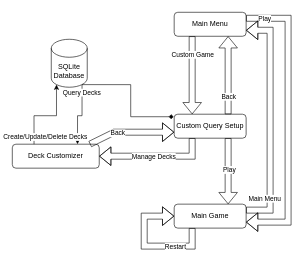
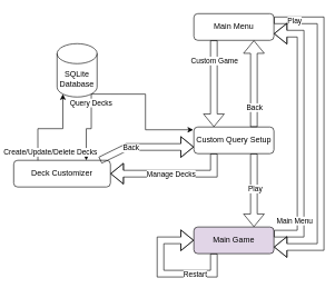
  <mxCell id="0" />
  <mxCell id="1" parent="0" />
  <mxCell id="2" value="Main Menu" style="rounded=1;whiteSpace=wrap;html=1;fontSize=12;glass=0;strokeWidth=1;shadow=0;" parent="1" vertex="1"><mxGeometry x="290" y="20" width="120" height="40" as="geometry" /></mxCell>
- <mxCell id="3" value="Main Game" style="rounded=1;whiteSpace=wrap;html=1;fontSize=12;glass=0;strokeWidth=1;shadow=0;" parent="1" vertex="1"><mxGeometry x="290" y="340" width="120" height="40" as="geometry" /></mxCell>
+ <mxCell id="3" value="Main Game" style="rounded=1;whiteSpace=wrap;html=1;fontSize=12;glass=0;strokeWidth=1;shadow=0;fillColor=#e1d5e7;" parent="1" vertex="1"><mxGeometry x="290" y="340" width="120" height="40" as="geometry" /></mxCell>
  <mxCell id="4" value="Custom Query Setup" style="rounded=1;whiteSpace=wrap;html=1;fontSize=12;glass=0;strokeWidth=1;shadow=0;" parent="1" vertex="1"><mxGeometry x="290" y="190" width="120" height="40" as="geometry" /></mxCell>
  <mxCell id="5" style="edgeStyle=orthogonalEdgeStyle;rounded=0;orthogonalLoop=1;jettySize=auto;html=1;exitX=0.855;exitY=1;exitDx=0;exitDy=-4.35;exitPerimeter=0;entryX=0.75;entryY=0;entryDx=0;entryDy=0;" parent="1" source="7" target="8" edge="1"><mxGeometry relative="1" as="geometry" /></mxCell>
  <mxCell id="6" value="Query Decks" style="edgeLabel;html=1;align=center;verticalAlign=middle;resizable=0;points=[];" parent="5" vertex="1" connectable="0"><mxGeometry x="0.247" relative="1" as="geometry"><mxPoint x="7" y="-47" as="offset" /></mxGeometry></mxCell>
  <mxCell id="7" value="SQLite&lt;br&gt;Database" style="shape=cylinder3;whiteSpace=wrap;html=1;boundedLbl=1;backgroundOutline=1;size=15;" parent="1" vertex="1"><mxGeometry x="85" y="65" width="60" height="80" as="geometry" /></mxCell>
  <mxCell id="8" value="Deck Customizer" style="rounded=1;whiteSpace=wrap;html=1;fontSize=12;glass=0;strokeWidth=1;shadow=0;" parent="1" vertex="1"><mxGeometry x="20" y="240" width="145" height="40" as="geometry" /></mxCell>
  <mxCell id="9" style="edgeStyle=orthogonalEdgeStyle;rounded=0;orthogonalLoop=1;jettySize=auto;html=1;exitX=0.25;exitY=0;exitDx=0;exitDy=0;entryX=0.145;entryY=1;entryDx=0;entryDy=-4.35;entryPerimeter=0;" parent="1" source="8" target="7" edge="1"><mxGeometry relative="1" as="geometry" /></mxCell>
  <mxCell id="10" value="&lt;div&gt;Create/Update/Delete Decks&lt;/div&gt;" style="edgeLabel;html=1;align=center;verticalAlign=middle;resizable=0;points=[];" parent="9" vertex="1" connectable="0"><mxGeometry x="-0.035" relative="1" as="geometry"><mxPoint y="35" as="offset" /></mxGeometry></mxCell>
  <mxCell id="11" value="" style="shape=flexArrow;endArrow=classic;html=1;rounded=0;entryX=0.25;entryY=0;entryDx=0;entryDy=0;exitX=0.25;exitY=1;exitDx=0;exitDy=0;" parent="1" source="2" target="4" edge="1"><mxGeometry width="50" height="50" relative="1" as="geometry"><mxPoint x="340" y="250" as="sourcePoint" /><mxPoint x="390" y="200" as="targetPoint" /></mxGeometry></mxCell>
  <mxCell id="12" value="&lt;div&gt;Custom Game&lt;/div&gt;" style="edgeLabel;html=1;align=center;verticalAlign=middle;resizable=0;points=[];" parent="11" vertex="1" connectable="0"><mxGeometry x="-0.056" y="1" relative="1" as="geometry"><mxPoint x="-1" y="-31" as="offset" /></mxGeometry></mxCell>
  <mxCell id="13" value="" style="shape=flexArrow;endArrow=classic;html=1;rounded=0;entryX=0.5;entryY=0;entryDx=0;entryDy=0;exitX=0.5;exitY=1;exitDx=0;exitDy=0;" parent="1" edge="1"><mxGeometry width="50" height="50" relative="1" as="geometry"><mxPoint x="380" y="230" as="sourcePoint" /><mxPoint x="380" y="340" as="targetPoint" /></mxGeometry></mxCell>
  <mxCell id="14" value="Play" style="edgeLabel;html=1;align=center;verticalAlign=middle;resizable=0;points=[];" parent="13" vertex="1" connectable="0"><mxGeometry x="-0.056" y="1" relative="1" as="geometry"><mxPoint as="offset" /></mxGeometry></mxCell>
  <mxCell id="15" value="" style="shape=flexArrow;endArrow=classic;html=1;rounded=0;entryX=0.75;entryY=1;entryDx=0;entryDy=0;exitX=0.75;exitY=0;exitDx=0;exitDy=0;" parent="1" source="4" target="2" edge="1"><mxGeometry width="50" height="50" relative="1" as="geometry"><mxPoint x="460" y="60" as="sourcePoint" /><mxPoint x="460" y="190" as="targetPoint" /></mxGeometry></mxCell>
  <mxCell id="16" value="Back" style="edgeLabel;html=1;align=center;verticalAlign=middle;resizable=0;points=[];" parent="15" vertex="1" connectable="0"><mxGeometry x="-0.056" y="1" relative="1" as="geometry"><mxPoint x="1" y="31" as="offset" /></mxGeometry></mxCell>
  <mxCell id="17" value="" style="shape=flexArrow;endArrow=classic;html=1;rounded=0;exitX=0.25;exitY=1;exitDx=0;exitDy=0;entryX=1;entryY=0.5;entryDx=0;entryDy=0;" parent="1" source="4" target="8" edge="1"><mxGeometry width="50" height="50" relative="1" as="geometry"><mxPoint x="340" y="250" as="sourcePoint" /><mxPoint x="390" y="200" as="targetPoint" /><Array as="points"><mxPoint x="320" y="260" /></Array></mxGeometry></mxCell>
  <mxCell id="18" value="Manage Decks" style="edgeLabel;html=1;align=center;verticalAlign=middle;resizable=0;points=[];" parent="17" vertex="1" connectable="0"><mxGeometry x="0.026" y="2" relative="1" as="geometry"><mxPoint y="-2" as="offset" /></mxGeometry></mxCell>
  <mxCell id="19" value="" style="shape=flexArrow;endArrow=classic;html=1;rounded=0;exitX=1;exitY=0.25;exitDx=0;exitDy=0;entryX=1;entryY=0.75;entryDx=0;entryDy=0;" parent="1" source="2" target="3" edge="1"><mxGeometry width="50" height="50" relative="1" as="geometry"><mxPoint x="340" y="250" as="sourcePoint" /><mxPoint x="390" y="200" as="targetPoint" /><Array as="points"><mxPoint x="480" y="30" /><mxPoint x="480" y="370" /></Array></mxGeometry></mxCell>
  <mxCell id="20" value="Play" style="edgeLabel;html=1;align=center;verticalAlign=middle;resizable=0;points=[];" parent="19" vertex="1" connectable="0"><mxGeometry x="0.004" y="-1" relative="1" as="geometry"><mxPoint x="-39" y="-171" as="offset" /></mxGeometry></mxCell>
  <mxCell id="21" value="" style="shape=flexArrow;endArrow=classic;html=1;rounded=0;entryX=1;entryY=0.75;entryDx=0;entryDy=0;exitX=1;exitY=0.25;exitDx=0;exitDy=0;" parent="1" source="3" target="2" edge="1"><mxGeometry width="50" height="50" relative="1" as="geometry"><mxPoint x="340" y="250" as="sourcePoint" /><mxPoint x="390" y="200" as="targetPoint" /><Array as="points"><mxPoint x="450" y="350" /><mxPoint x="450" y="50" /></Array></mxGeometry></mxCell>
  <mxCell id="22" value="Main Menu" style="edgeLabel;html=1;align=center;verticalAlign=middle;resizable=0;points=[];" parent="21" vertex="1" connectable="0"><mxGeometry x="-0.882" y="3" relative="1" as="geometry"><mxPoint x="8" y="-17" as="offset" /></mxGeometry></mxCell>
  <mxCell id="23" value="" style="shape=flexArrow;endArrow=classic;html=1;rounded=0;exitX=0.893;exitY=-0.002;exitDx=0;exitDy=0;entryX=0;entryY=0.75;entryDx=0;entryDy=0;exitPerimeter=0;" parent="1" source="8" target="4" edge="1"><mxGeometry width="50" height="50" relative="1" as="geometry"><mxPoint x="340" y="250" as="sourcePoint" /><mxPoint x="390" y="200" as="targetPoint" /><Array as="points"><mxPoint x="190" y="220" /></Array></mxGeometry></mxCell>
  <mxCell id="24" value="Back" style="edgeLabel;html=1;align=center;verticalAlign=middle;resizable=0;points=[];" parent="23" vertex="1" connectable="0"><mxGeometry x="-0.102" y="-1" relative="1" as="geometry"><mxPoint x="-14" as="offset" /></mxGeometry></mxCell>
- <mxCell id="25" style="edgeStyle=orthogonalEdgeStyle;rounded=0;orthogonalLoop=1;jettySize=auto;html=1;exitX=0.855;exitY=1;exitDx=0;exitDy=-4.35;exitPerimeter=0;entryX=-0.007;entryY=0.105;entryDx=0;entryDy=0;entryPerimeter=0;endArrow=diamond;" parent="1" source="7" target="4" edge="1"><mxGeometry relative="1" as="geometry" /></mxCell>
+ <mxCell id="25" style="edgeStyle=orthogonalEdgeStyle;rounded=0;orthogonalLoop=1;jettySize=auto;html=1;exitX=0.855;exitY=1;exitDx=0;exitDy=-4.35;exitPerimeter=0;entryX=-0.007;entryY=0.105;entryDx=0;entryDy=0;entryPerimeter=0;" parent="1" source="7" target="4" edge="1"><mxGeometry relative="1" as="geometry" /></mxCell>
  <mxCell id="26" value="" style="shape=flexArrow;endArrow=classic;html=1;rounded=0;exitX=0.25;exitY=1;exitDx=0;exitDy=0;entryX=0;entryY=0.5;entryDx=0;entryDy=0;" parent="1" source="3" target="3" edge="1"><mxGeometry width="50" height="50" relative="1" as="geometry"><mxPoint x="340" y="250" as="sourcePoint" /><mxPoint x="240" y="360" as="targetPoint" /><Array as="points"><mxPoint x="320" y="410" /><mxPoint x="240" y="410" /><mxPoint x="240" y="360" /></Array></mxGeometry></mxCell>
  <mxCell id="27" value="Restart" style="edgeLabel;html=1;align=center;verticalAlign=middle;resizable=0;points=[];" parent="26" vertex="1" connectable="0"><mxGeometry x="-0.434" y="-2" relative="1" as="geometry"><mxPoint y="2" as="offset" /></mxGeometry></mxCell>
